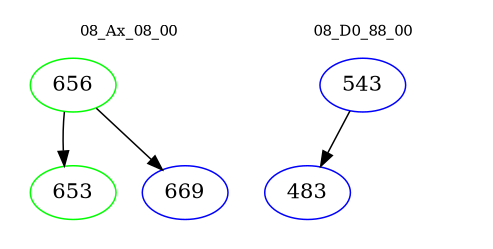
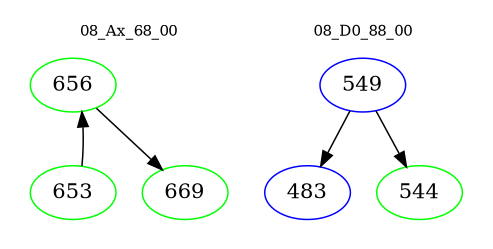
  digraph {
    node [color=green]
    edge [color=black]
    n1 [label=656]
    n2 [label=653]
-   n3 [color=blue label=669]
-   n4 [color=blue label=543]
+   n3 [label=669]
+   n4 [color=blue label=549]
    n5 [color=blue label=483]
+   n6 [label=544]
    subgraph cluster_1 {
      color=white
      fontsize=10
-     label="08_Ax_08_00"
+     label="08_Ax_68_00"
      n1
      n2
      n3
    }
    subgraph cluster_2 {
      color=white
      fontsize=10
      label="08_D0_88_00"
      n4
      n5
+     n6
    }
-   n1 -> n2
+   n2 -> n1
    n1 -> n3
    n4 -> n5
+   n4 -> n6
  }
